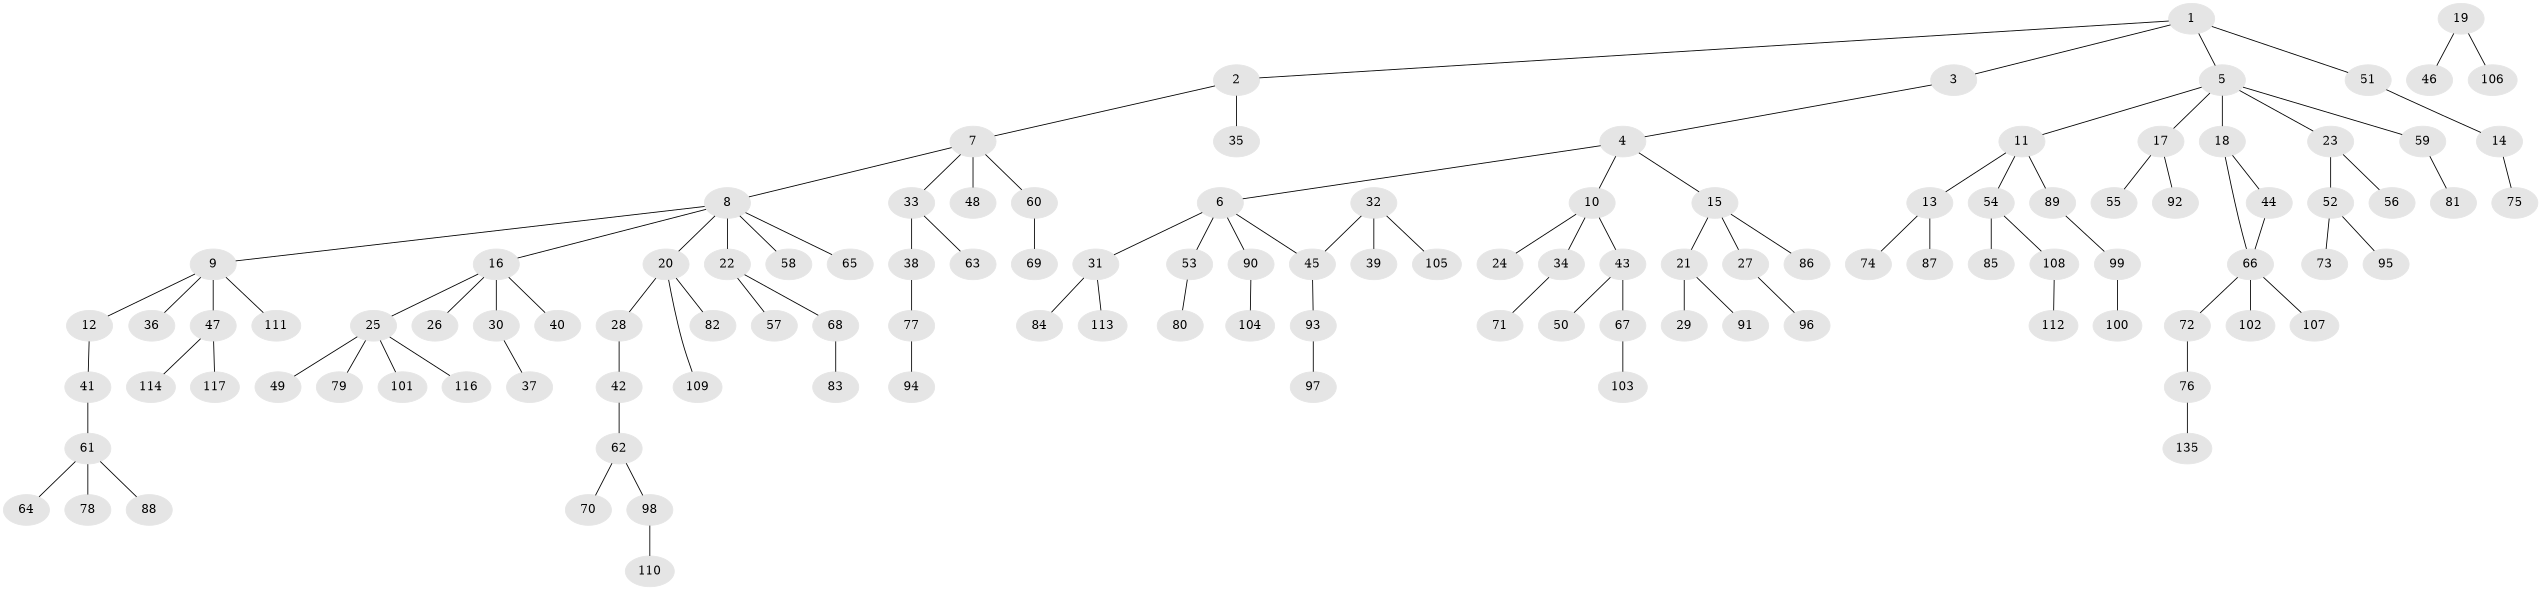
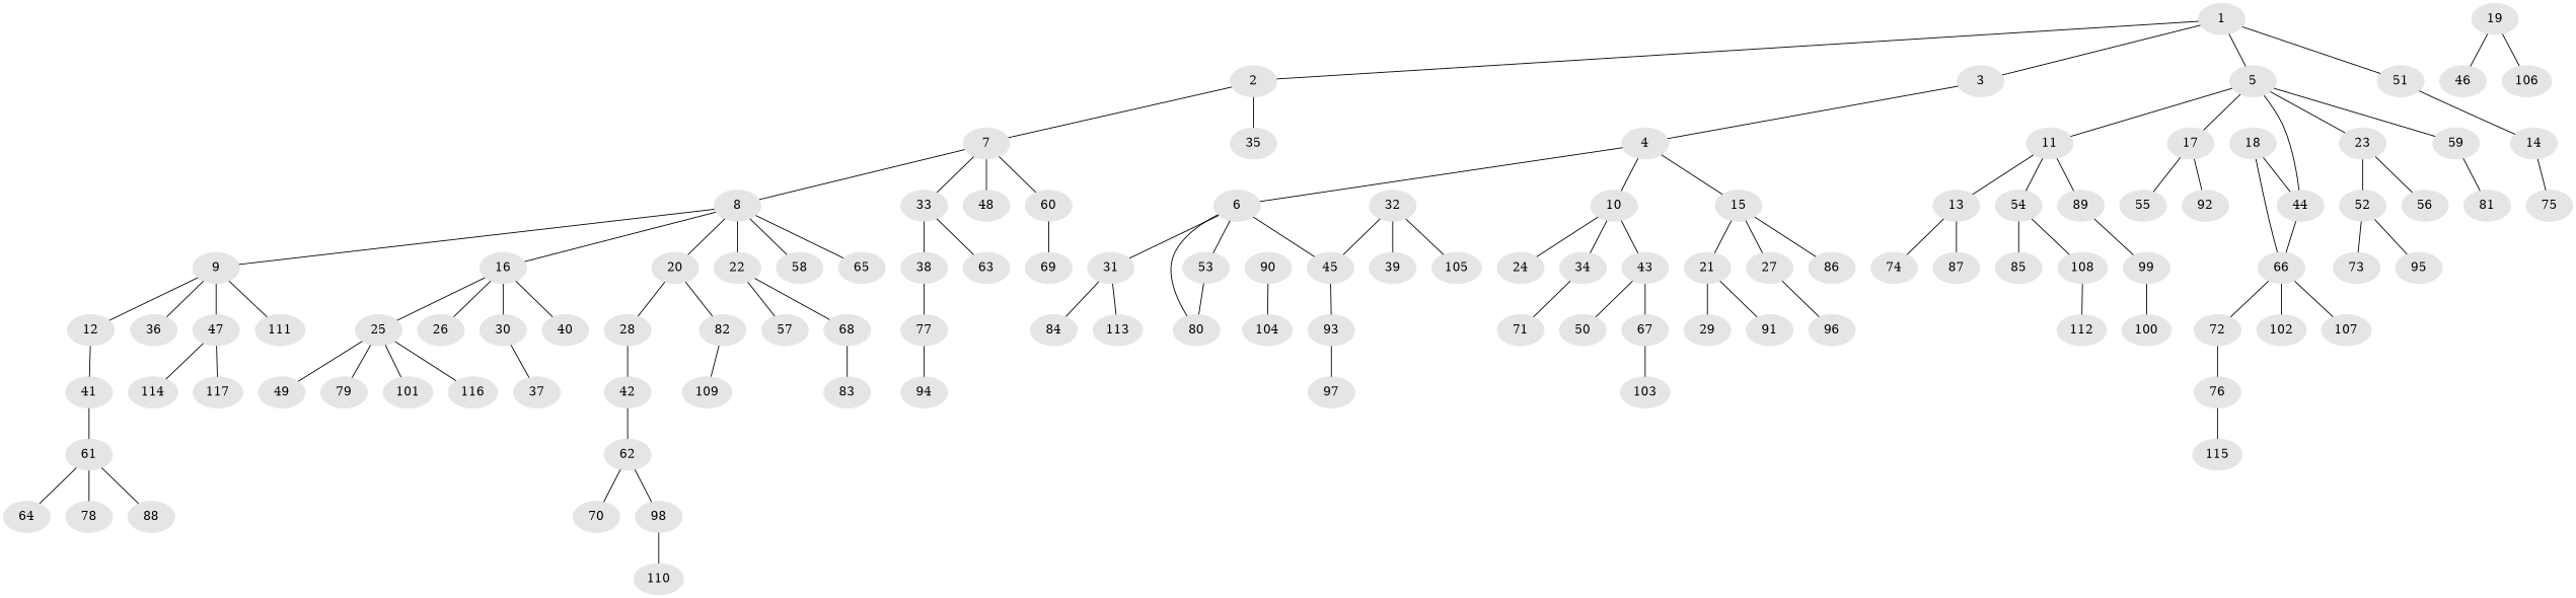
  graph {
    node [color=gray90 style=filled]
    1
    2
    3
    5
    51
    7
    35
    4
    11
    17
    18
    23
    59
    14
    8
    33
    48
    60
    6
    10
    15
    31
    53
    90
    45
    24
    34
    43
    21
    27
    86
    13
    54
    89
    75
    55
    92
    44
    66
    52
    56
    81
    84
    113
    32
    39
    105
    80
    104
    9
    16
    20
    22
    58
    65
    38
    63
    69
    12
    36
    47
    111
    25
    26
    30
    40
    28
    82
    109
    57
    68
    42
    41
    114
    117
    71
    50
    67
    74
    87
    85
    108
    99
    61
    29
    91
    96
    49
    79
    101
    116
    37
    19
    46
    106
    83
    73
    95
    62
    93
    77
    94
    64
    78
    88
    70
    98
    103
    72
    102
    107
    97
    112
    110
    76
-   115 [label=135]
+   115
    100
    1 -- 2
    1 -- 3
    1 -- 5
    1 -- 51
    2 -- 7
    2 -- 35
    3 -- 4
    5 -- 11
    5 -- 17
-   5 -- 18
+   5 -- 44
    5 -- 23
    5 -- 59
    51 -- 14
    7 -- 8
    7 -- 33
    7 -- 48
    7 -- 60
    4 -- 6
    4 -- 10
    4 -- 15
    11 -- 13
    11 -- 54
    11 -- 89
    17 -- 55
    17 -- 92
    18 -- 44
    18 -- 66
    23 -- 52
    23 -- 56
    59 -- 81
    14 -- 75
    8 -- 9
    8 -- 16
    8 -- 20
    8 -- 22
    8 -- 58
    8 -- 65
    33 -- 38
    33 -- 63
    60 -- 69
    6 -- 31
    6 -- 53
-   6 -- 90
+   6 -- 80
    6 -- 45
    10 -- 24
    10 -- 34
    10 -- 43
    15 -- 21
    15 -- 27
    15 -- 86
    31 -- 84
    31 -- 113
    53 -- 80
    90 -- 104
    45 -- 93
    34 -- 71
    43 -- 50
    43 -- 67
    21 -- 29
    21 -- 91
    27 -- 96
    13 -- 74
    13 -- 87
    54 -- 85
    54 -- 108
    89 -- 99
    44 -- 66
    66 -- 72
    66 -- 102
    66 -- 107
    52 -- 73
    52 -- 95
    32 -- 45
    32 -- 39
    32 -- 105
    9 -- 12
    9 -- 36
    9 -- 47
    9 -- 111
    16 -- 25
    16 -- 26
    16 -- 30
    16 -- 40
    20 -- 28
    20 -- 82
-   20 -- 109
+   82 -- 109
    22 -- 57
    22 -- 68
    38 -- 77
    12 -- 41
    47 -- 114
    47 -- 117
    25 -- 49
    25 -- 79
    25 -- 101
    25 -- 116
    30 -- 37
    28 -- 42
    68 -- 83
    42 -- 62
    41 -- 61
    67 -- 103
    108 -- 112
    99 -- 100
    61 -- 64
    61 -- 78
    61 -- 88
    19 -- 46
    19 -- 106
    62 -- 70
    62 -- 98
    93 -- 97
    77 -- 94
    98 -- 110
    72 -- 76
    76 -- 115
  }
